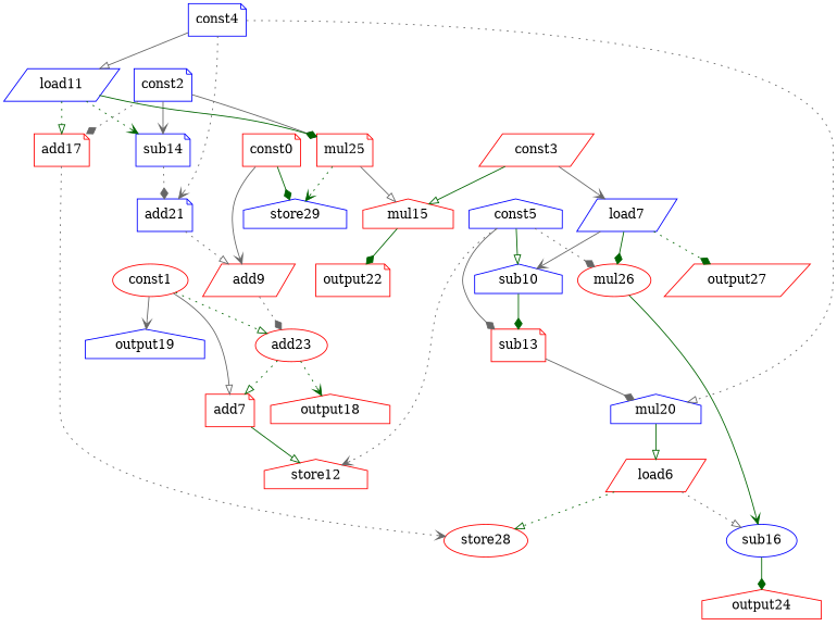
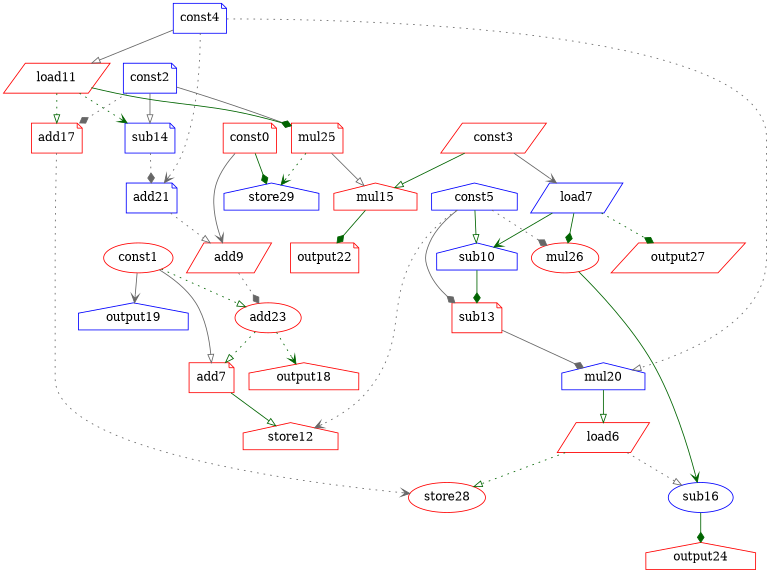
  digraph {
    node [color=red opcode=const shape=note]
    edge [arrowhead=diamond color=gray40 operand=0 style=solid]
    add9 [opcode=add shape=parallelogram]
    const0
    store29 [color=blue opcode=store shape=house]
    add23 [opcode=add shape=ellipse]
    const1 [shape=ellipse]
    n6 [label=add7 opcode=add]
    output19 [color=blue opcode=output shape=house]
    store12 [opcode=store shape=house]
    output18 [opcode=output shape=house]
    const2 [color=blue]
    sub14 [color=blue opcode=sub]
    add17 [opcode=add]
    mul25 [opcode=mul]
    add21 [color=blue opcode=add]
    store28 [opcode=store shape=ellipse]
    mul15 [opcode=mul shape=house]
    const3 [shape=parallelogram]
    load7 [color=blue opcode=load shape=parallelogram]
    sub10 [color=blue opcode=sub shape=house]
    mul26 [opcode=mul shape=ellipse]
    output27 [opcode=output shape=parallelogram]
    output22 [opcode=output]
    const4 [color=blue]
-   load11 [color=blue opcode=load shape=parallelogram]
+   load11 [opcode=load shape=parallelogram]
    mul20 [color=blue opcode=mul shape=house]
    load6 [opcode=load shape=parallelogram]
    const5 [color=blue shape=house]
    sub13 [opcode=sub]
    sub16 [color=blue opcode=sub shape=ellipse]
    output24 [opcode=output shape=house]
    add9 -> add23 [style=dotted]
    const0 -> add9 [arrowhead=vee]
    const0 -> store29 [color=darkgreen]
    add23 -> n6 [arrowhead=onormal color=darkgreen operand=1 style=dotted]
    add23 -> output18 [arrowhead=vee color=darkgreen style=dotted]
    const1 -> add23 [arrowhead=onormal color=darkgreen operand=1 style=dotted]
    const1 -> n6 [arrowhead=onormal]
    const1 -> output19 [arrowhead=vee]
    n6 -> store12 [arrowhead=onormal color=darkgreen]
-   const2 -> sub14 [arrowhead=vee]
+   const2 -> sub14 [arrowhead=onormal]
    const2 -> add17 [style=dotted]
    const2 -> mul25
    sub14 -> add21 [operand=1 style=dotted]
    add17 -> store28 [arrowhead=vee style=dotted]
    mul25 -> store29 [arrowhead=vee color=darkgreen operand=1 style=dotted]
    mul25 -> mul15 [arrowhead=onormal]
    add21 -> add9 [arrowhead=onormal operand=1 style=dotted]
    mul15 -> output22 [color=darkgreen]
    const3 -> mul15 [arrowhead=onormal color=darkgreen operand=1]
    const3 -> load7 [arrowhead=vee]
-   load7 -> sub10 [arrowhead=vee operand=1]
+   load7 -> sub10 [arrowhead=vee color=darkgreen operand=1]
    load7 -> mul26 [color=darkgreen operand=1]
    load7 -> output27 [color=darkgreen style=dotted]
    sub10 -> sub13 [color=darkgreen]
    mul26 -> sub16 [arrowhead=vee color=darkgreen]
    const4 -> add21 [arrowhead=vee style=dotted]
    const4 -> load11 [arrowhead=onormal]
    const4 -> mul20 [arrowhead=onormal style=dotted]
    load11 -> sub14 [arrowhead=vee color=darkgreen operand=1 style=dotted]
    load11 -> add17 [arrowhead=onormal color=darkgreen operand=1 style=dotted]
    load11 -> mul25 [color=darkgreen operand=1]
    mul20 -> load6 [arrowhead=onormal color=darkgreen]
    load6 -> store28 [arrowhead=onormal color=darkgreen operand=1 style=dotted]
    load6 -> sub16 [arrowhead=onormal operand=1 style=dotted]
    const5 -> store12 [arrowhead=vee operand=1 style=dotted]
    const5 -> sub10 [arrowhead=onormal color=darkgreen]
    const5 -> mul26 [style=dotted]
    const5 -> sub13 [operand=1]
    sub13 -> mul20 [operand=1]
    sub16 -> output24 [color=darkgreen]
  }
